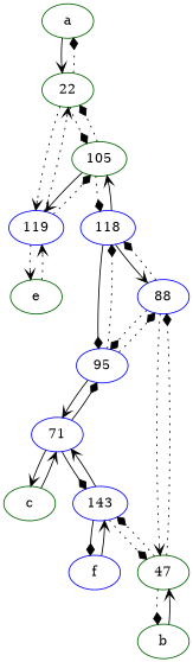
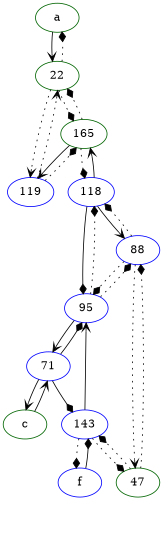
  digraph {
    node [color=darkgreen]
    edge [arrowhead=diamond style=dotted]
    a
    22
    119 [color=blue]
-   105
+   105 [label=165]
    95 [color=blue]
    88 [color=blue]
    118 [color=blue]
    71 [color=blue]
    47
    c
    143 [color=blue]
-   e
-   b
    f [color=blue]
    a -> 22 [arrowhead=vee style=solid]
    22 -> a
    22 -> 119 [arrowhead=vee]
    22 -> 105
    119 -> 22 [arrowhead=vee]
    119 -> 105
-   119 -> e [arrowhead=vee]
    105 -> 22
    105 -> 119 [arrowhead=vee style=solid]
    105 -> 118
    95 -> 88
    95 -> 118
    95 -> 71 [arrowhead=vee style=solid]
    88 -> 95
    88 -> 118
    88 -> 47 [arrowhead=vee]
    118 -> 105 [arrowhead=vee style=solid]
    118 -> 95 [style=solid]
    118 -> 88 [arrowhead=vee style=solid]
    71 -> 95 [style=solid]
    71 -> c [arrowhead=vee style=solid]
    71 -> 143 [style=solid]
    47 -> 88
    47 -> 143
-   47 -> b
    c -> 71 [arrowhead=vee style=solid]
-   143 -> 71 [arrowhead=vee style=solid]
+   143 -> 95 [arrowhead=vee style=solid]
    143 -> 47
-   143 -> f [style=solid]
-   e -> 119 [arrowhead=vee]
-   b -> 47 [arrowhead=vee style=solid]
-   f -> 143 [arrowhead=vee style=solid]
+   143 -> f
+   f -> 143 [style=solid]
  }
